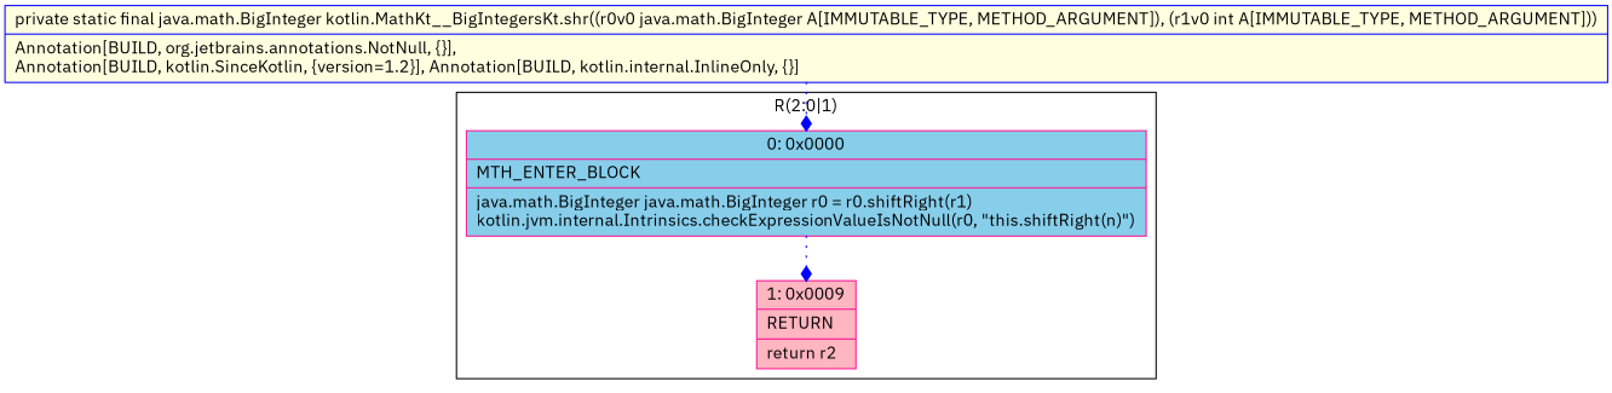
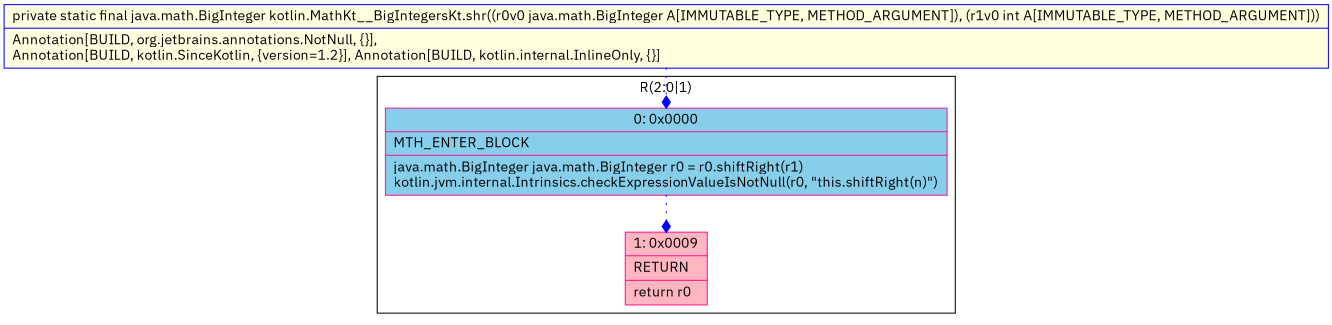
  digraph {
    fontname="IBM Plex Sans"
    node [color=deeppink shape=record style=filled fontname="IBM Plex Sans"]
    edge [color=blue style=dotted arrowhead=diamond fontname="IBM Plex Sans"]
    n1 [label="{0\:\ 0x0000|MTH_ENTER_BLOCK\l|java.math.BigInteger java.math.BigInteger r0 = r0.shiftRight(r1)\lkotlin.jvm.internal.Intrinsics.checkExpressionValueIsNotNull(r0, \"this.shiftRight(n)\")\l}" fillcolor=skyblue]
-   n2 [label="{1\:\ 0x0009|RETURN\l|return r2\l}" fillcolor=lightpink]
+   n2 [label="{1\:\ 0x0009|RETURN\l|return r0\l}" fillcolor=lightpink]
    n3 [label="{private static final java.math.BigInteger kotlin.MathKt__BigIntegersKt.shr((r0v0 java.math.BigInteger A[IMMUTABLE_TYPE, METHOD_ARGUMENT]), (r1v0 int A[IMMUTABLE_TYPE, METHOD_ARGUMENT]))  | Annotation[BUILD, org.jetbrains.annotations.NotNull, \{\}], \lAnnotation[BUILD, kotlin.SinceKotlin, \{version=1.2\}], Annotation[BUILD, kotlin.internal.InlineOnly, \{\}]\l}" fillcolor=lightyellow color=blue]
    subgraph cluster_1 {
      label="R(2:0|1)"
      n1
      n2
    }
    n1 -> n2
    n3 -> n1
  }
